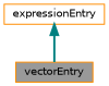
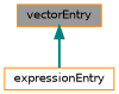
  digraph {
    node [color=darkorange fontname=Helvetica fontsize=10 shape=box style=filled]
    n1 [fillcolor=grey60 fontcolor=black height=0.2 label=vectorEntry width=0.4]
    n2 [fillcolor=white height=0.2 label=expressionEntry width=0.4]
-   n2 -> n1 [color=teal dir=back fontname=Helvetica fontsize=10 labelfontname=Helvetica labelfontsize=10 style=bold]
+   n1 -> n2 [color=teal dir=back fontname=Helvetica fontsize=10 labelfontname=Helvetica labelfontsize=10 style=bold]
  }
